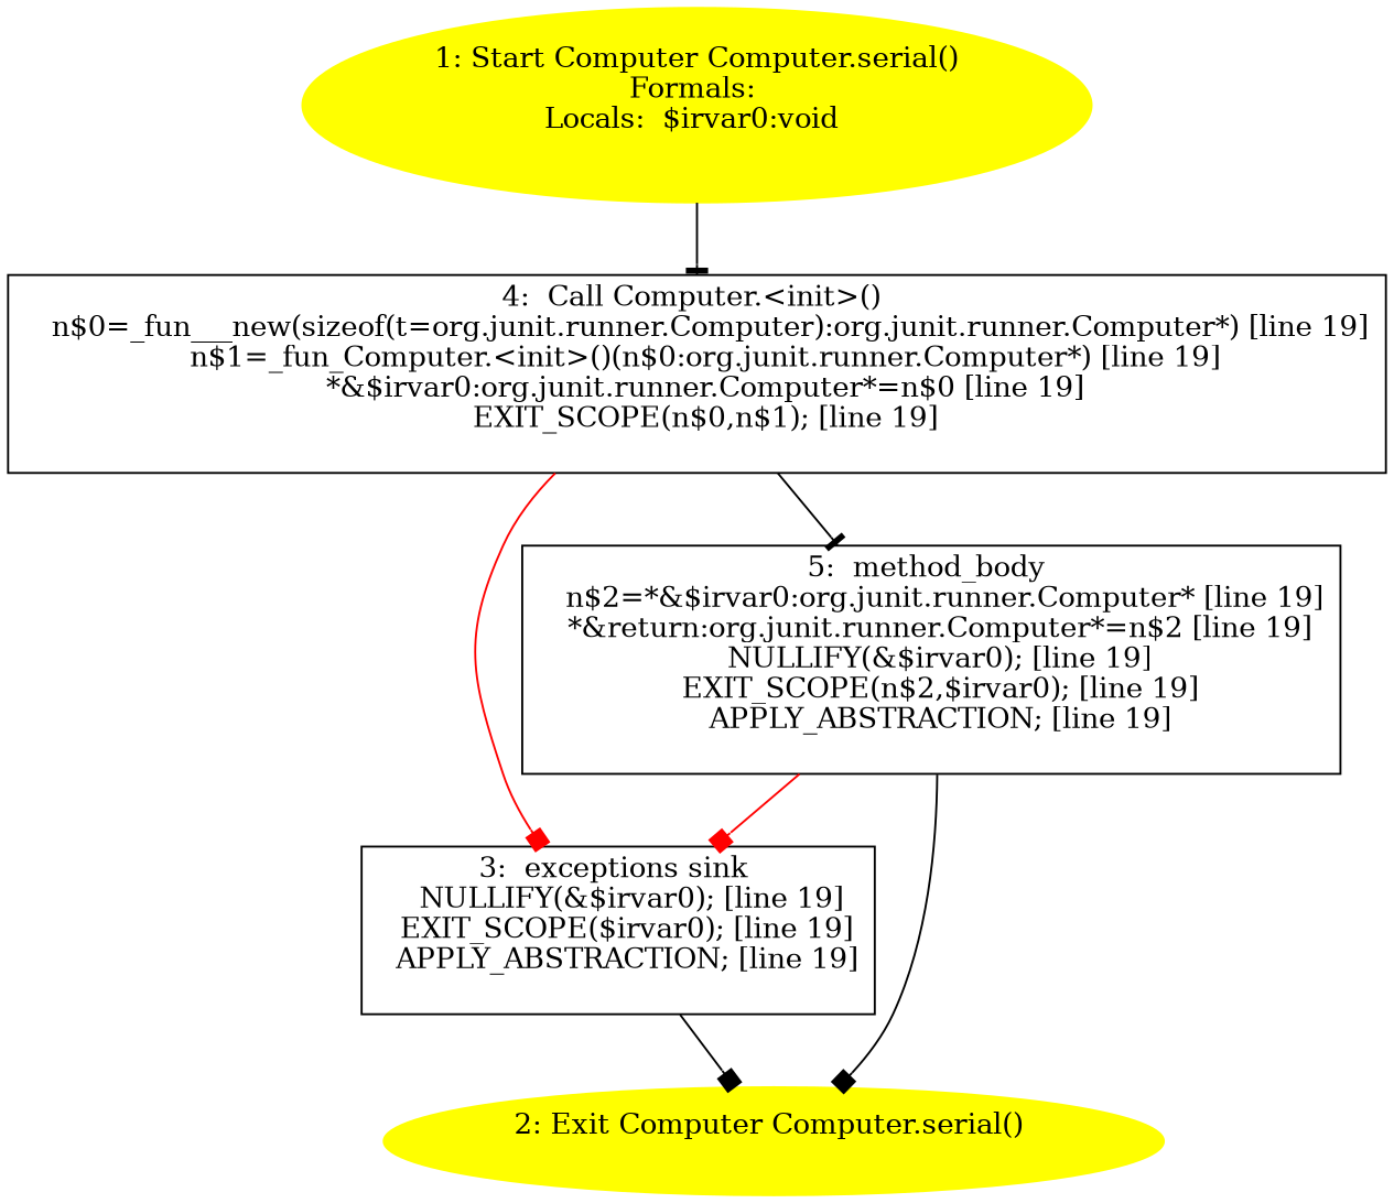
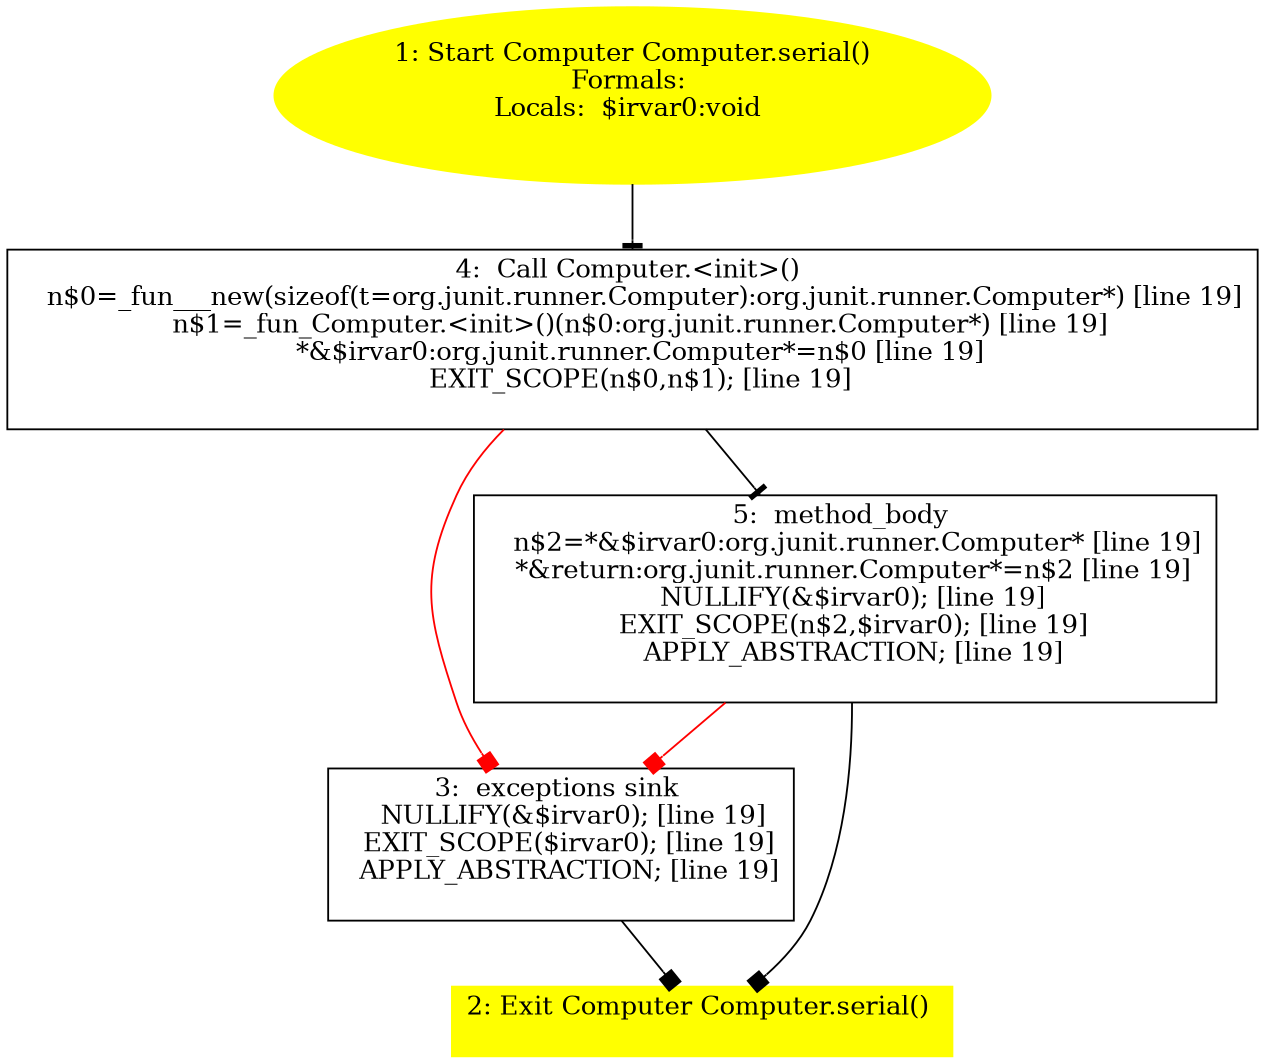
  digraph {
    node [shape=box]
    edge [arrowhead=box]
    n1 [color=yellow label="1: Start Computer Computer.serial()\nFormals: \nLocals:  $irvar0:void \n  " style=filled shape=""]
    n2 [label="4:  Call Computer.<init>() \n   n$0=_fun___new(sizeof(t=org.junit.runner.Computer):org.junit.runner.Computer*) [line 19]\n  n$1=_fun_Computer.<init>()(n$0:org.junit.runner.Computer*) [line 19]\n  *&$irvar0:org.junit.runner.Computer*=n$0 [line 19]\n  EXIT_SCOPE(n$0,n$1); [line 19]\n "]
    n3 [label="3:  exceptions sink \n   NULLIFY(&$irvar0); [line 19]\n  EXIT_SCOPE($irvar0); [line 19]\n  APPLY_ABSTRACTION; [line 19]\n "]
    n4 [label="5:  method_body \n   n$2=*&$irvar0:org.junit.runner.Computer* [line 19]\n  *&return:org.junit.runner.Computer*=n$2 [line 19]\n  NULLIFY(&$irvar0); [line 19]\n  EXIT_SCOPE(n$2,$irvar0); [line 19]\n  APPLY_ABSTRACTION; [line 19]\n "]
-   n5 [color=yellow label="2: Exit Computer Computer.serial() \n  " style=filled shape=""]
+   n5 [color=yellow label="2: Exit Computer Computer.serial() \n  " style=filled]
    n1 -> n2 [arrowhead=tee]
    n2 -> n3 [color=red]
    n2 -> n4 [arrowhead=tee]
    n3 -> n5
    n4 -> n3 [color=red]
    n4 -> n5
  }
